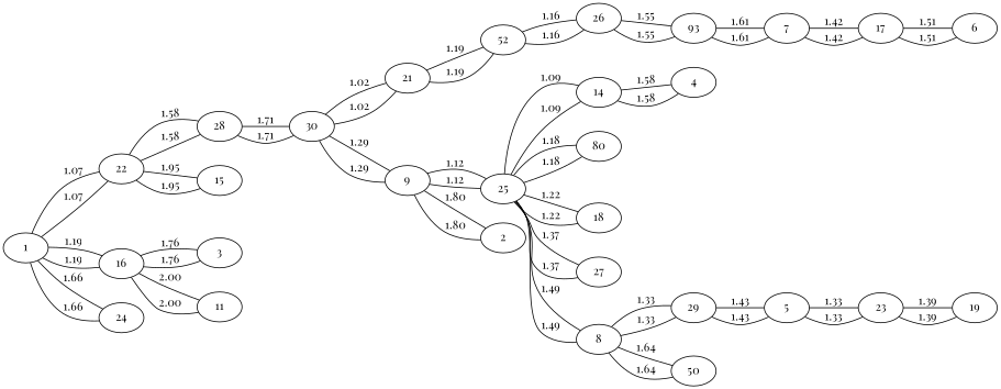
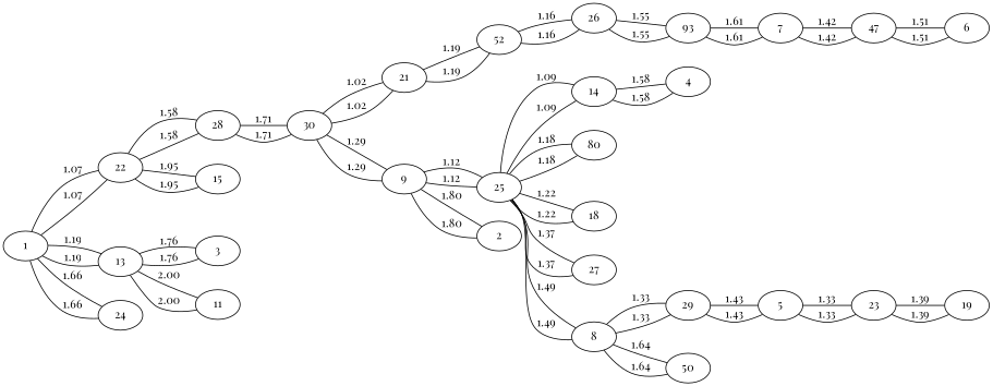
  graph {
    fontname="Playfair Display"
    rankdir=LR
    node [fontname="Playfair Display"]
    edge [fontname="Playfair Display"]
    1
    22
-   16
+   16 [label=13]
    24
    28
    15
    3
    11
    30
    21
    9
    n12 [label=52]
    25
    2
    26
    n16 [label=93]
    7
    14
    n19 [label=80]
    18
    27
    8
    4
    29
    n25 [label=50]
    5
    23
    19
-   17
+   17 [label=47]
    6
    1 -- 22 [label=1.07]
    1 -- 16 [label=1.19]
    1 -- 24 [label=1.66]
    22 -- 1 [label=1.07]
    22 -- 28 [label=1.58]
    22 -- 15 [label=1.95]
    16 -- 1 [label=1.19]
    16 -- 3 [label=1.76]
    16 -- 11 [label=2.00]
    24 -- 1 [label=1.66]
    28 -- 22 [label=1.58]
    28 -- 30 [label=1.71]
    15 -- 22 [label=1.95]
    3 -- 16 [label=1.76]
    11 -- 16 [label=2.00]
    30 -- 28 [label=1.71]
    30 -- 21 [label=1.02]
    30 -- 9 [label=1.29]
    21 -- 30 [label=1.02]
    21 -- n12 [label=1.19]
    9 -- 30 [label=1.29]
    9 -- 25 [label=1.12]
    9 -- 2 [label=1.80]
    n12 -- 21 [label=1.19]
    n12 -- 26 [label=1.16]
    25 -- 9 [label=1.12]
    25 -- 14 [label=1.09]
    25 -- n19 [label=1.18]
    25 -- 18 [label=1.22]
    25 -- 27 [label=1.37]
    25 -- 8 [label=1.49]
    2 -- 9 [label=1.80]
    26 -- n12 [label=1.16]
    26 -- n16 [label=1.55]
    n16 -- 26 [label=1.55]
    n16 -- 7 [label=1.61]
    7 -- n16 [label=1.61]
    7 -- 17 [label=1.42]
    14 -- 25 [label=1.09]
    14 -- 4 [label=1.58]
    n19 -- 25 [label=1.18]
    18 -- 25 [label=1.22]
    27 -- 25 [label=1.37]
    8 -- 25 [label=1.49]
    8 -- 29 [label=1.33]
    8 -- n25 [label=1.64]
    4 -- 14 [label=1.58]
    29 -- 8 [label=1.33]
    29 -- 5 [label=1.43]
    n25 -- 8 [label=1.64]
    5 -- 29 [label=1.43]
    5 -- 23 [label=1.33]
    23 -- 5 [label=1.33]
    23 -- 19 [label=1.39]
    19 -- 23 [label=1.39]
    17 -- 7 [label=1.42]
    17 -- 6 [label=1.51]
    6 -- 17 [label=1.51]
  }
